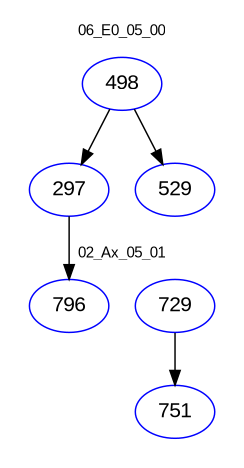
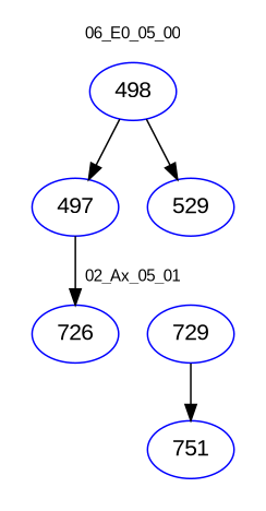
  digraph {
    fontname="Liberation Sans"
    node [color=blue fontname="Liberation Sans"]
    edge [color=black fontname="Liberation Sans"]
    n1 [label=729]
-   n2 [label=796]
+   n2 [label=726]
    n3 [label=751]
    n4 [label=498]
-   n5 [label=297]
+   n5 [label=497]
    n6 [label=529]
    subgraph cluster_1 {
      color=white
      fontsize=10
      label="02_Ax_05_01"
      n1
      n2
      n3
    }
    subgraph cluster_2 {
      color=white
      fontsize=10
      label="06_E0_05_00"
      n4
      n5
      n6
    }
    n1 -> n3
    n4 -> n5
    n4 -> n6
    n5 -> n2
  }
